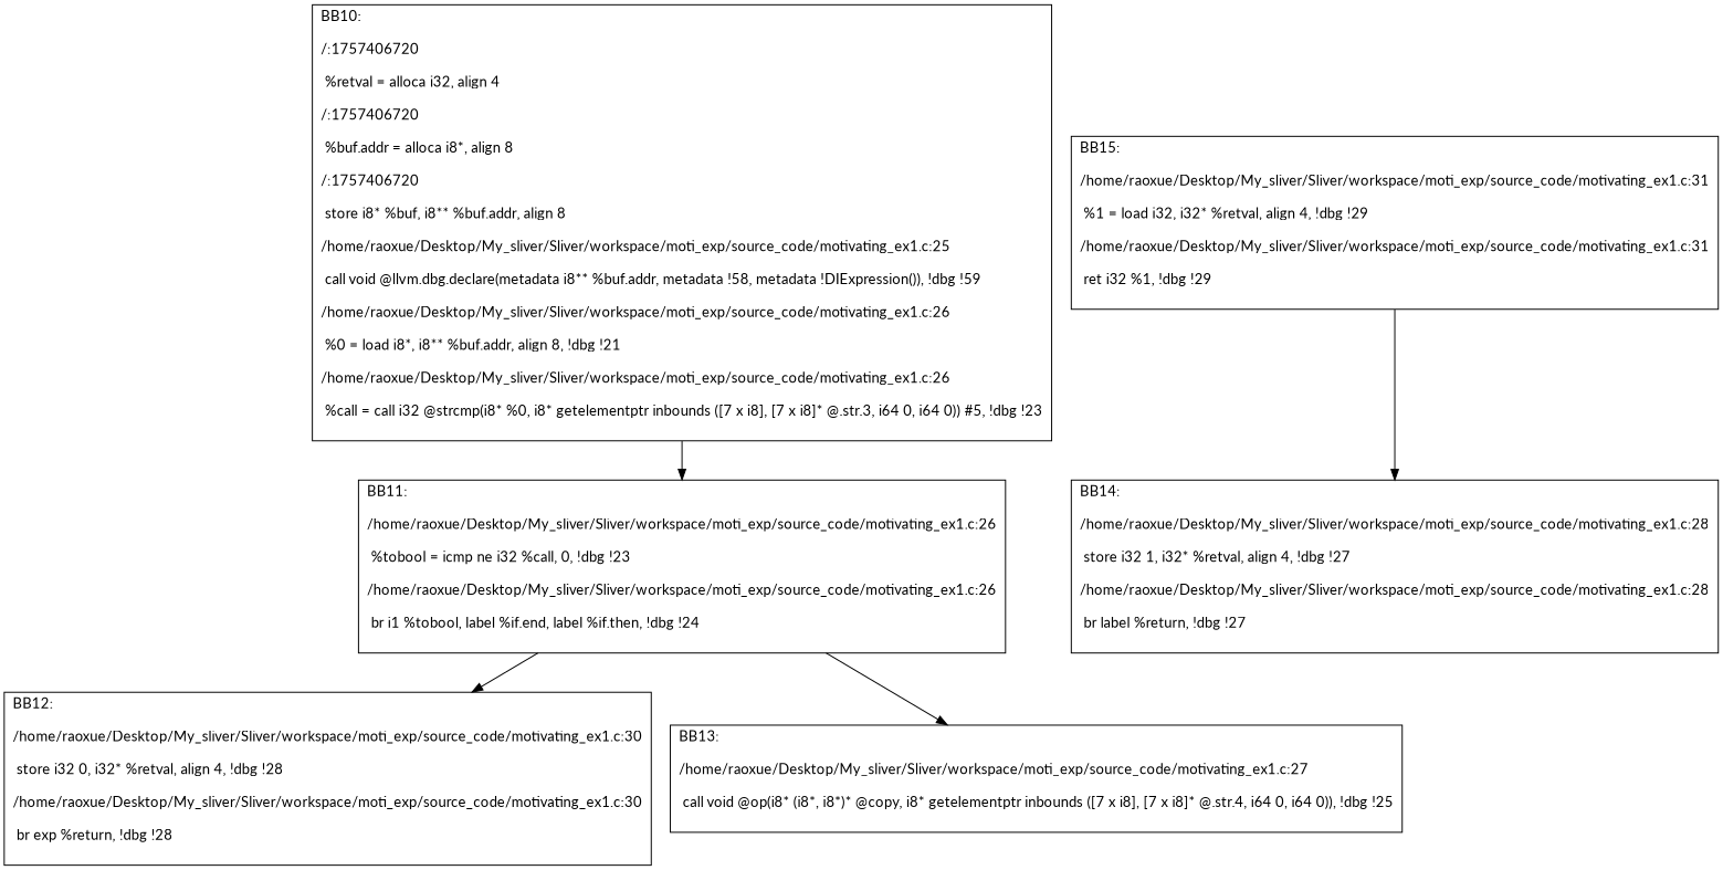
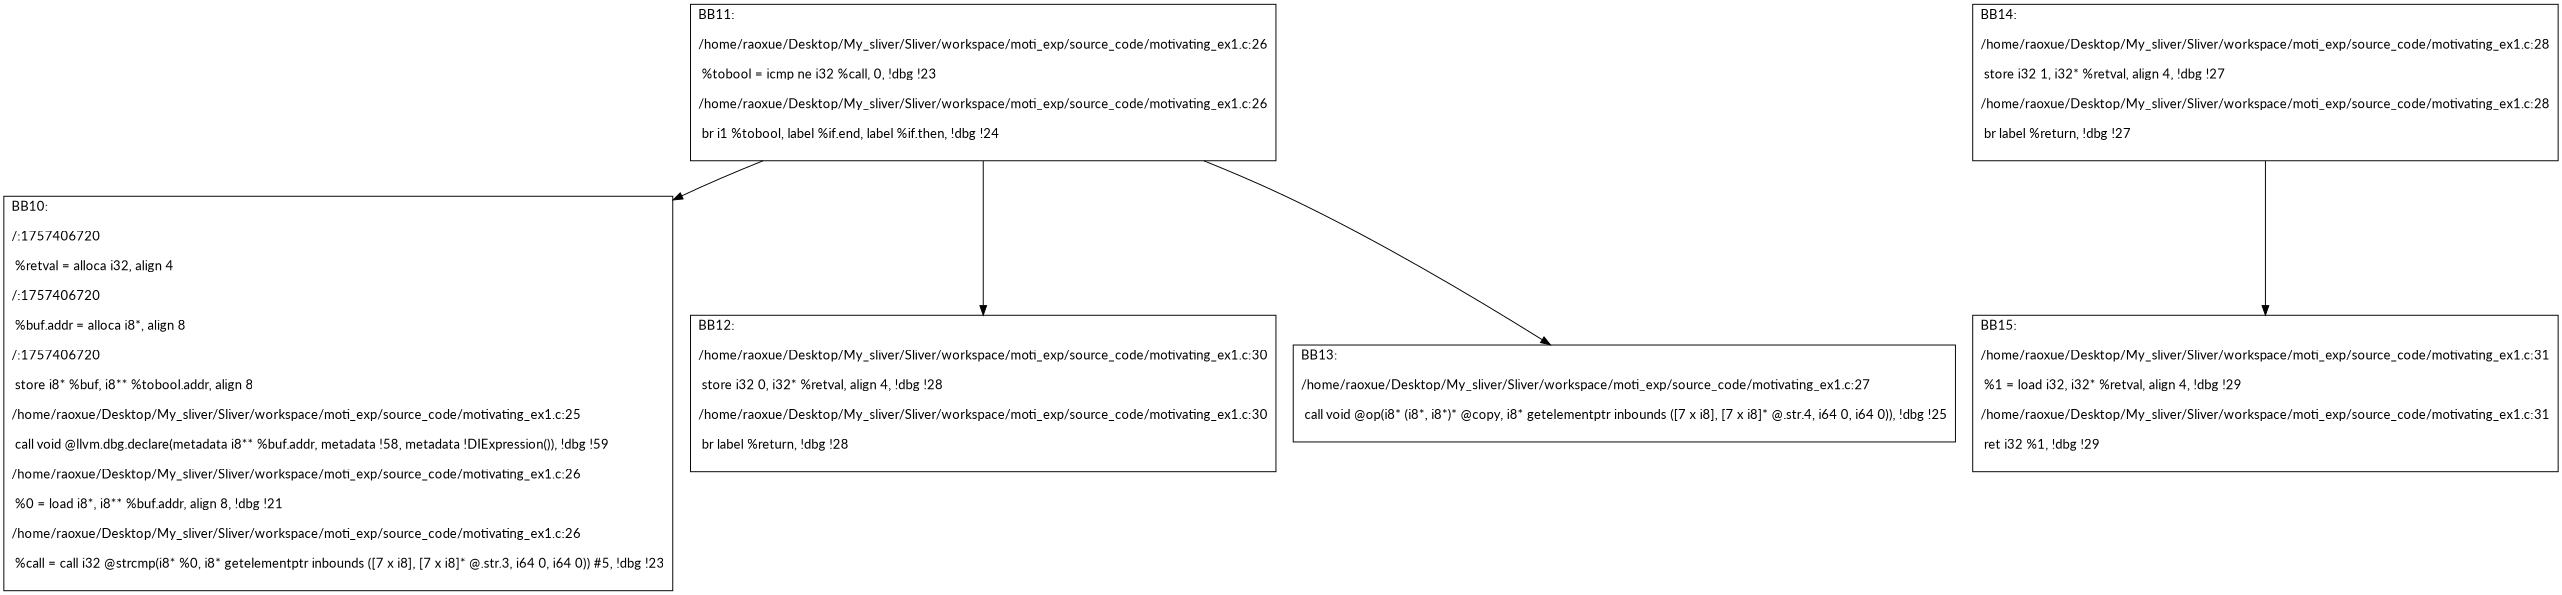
  digraph {
    fontname=Lato
    node [fontname=Lato shape=record]
    edge [fontname=Lato]
-   n1 [label="{BB10:\l\l/:1757406720\l\n  %retval = alloca i32, align 4\l\n/:1757406720\l\n  %buf.addr = alloca i8*, align 8\l\n/:1757406720\l\n  store i8* %buf, i8** %buf.addr, align 8\l\n/home/raoxue/Desktop/My_sliver/Sliver/workspace/moti_exp/source_code/motivating_ex1.c:25\l\n  call void @llvm.dbg.declare(metadata i8** %buf.addr, metadata !58, metadata !DIExpression()), !dbg !59\l\n/home/raoxue/Desktop/My_sliver/Sliver/workspace/moti_exp/source_code/motivating_ex1.c:26\l\n  %0 = load i8*, i8** %buf.addr, align 8, !dbg !21\l\n/home/raoxue/Desktop/My_sliver/Sliver/workspace/moti_exp/source_code/motivating_ex1.c:26\l\n  %call = call i32 @strcmp(i8* %0, i8* getelementptr inbounds ([7 x i8], [7 x i8]* @.str.3, i64 0, i64 0)) #5, !dbg !23\l\n}"]
+   n1 [label="{BB10:\l\l/:1757406720\l\n  %retval = alloca i32, align 4\l\n/:1757406720\l\n  %buf.addr = alloca i8*, align 8\l\n/:1757406720\l\n  store i8* %buf, i8** %tobool.addr, align 8\l\n/home/raoxue/Desktop/My_sliver/Sliver/workspace/moti_exp/source_code/motivating_ex1.c:25\l\n  call void @llvm.dbg.declare(metadata i8** %buf.addr, metadata !58, metadata !DIExpression()), !dbg !59\l\n/home/raoxue/Desktop/My_sliver/Sliver/workspace/moti_exp/source_code/motivating_ex1.c:26\l\n  %0 = load i8*, i8** %buf.addr, align 8, !dbg !21\l\n/home/raoxue/Desktop/My_sliver/Sliver/workspace/moti_exp/source_code/motivating_ex1.c:26\l\n  %call = call i32 @strcmp(i8* %0, i8* getelementptr inbounds ([7 x i8], [7 x i8]* @.str.3, i64 0, i64 0)) #5, !dbg !23\l\n}"]
    n2 [label="{BB11:\l\l/home/raoxue/Desktop/My_sliver/Sliver/workspace/moti_exp/source_code/motivating_ex1.c:26\l\n  %tobool = icmp ne i32 %call, 0, !dbg !23\l\n/home/raoxue/Desktop/My_sliver/Sliver/workspace/moti_exp/source_code/motivating_ex1.c:26\l\n  br i1 %tobool, label %if.end, label %if.then, !dbg !24\l\n}"]
-   n3 [label="{BB12:\l\l/home/raoxue/Desktop/My_sliver/Sliver/workspace/moti_exp/source_code/motivating_ex1.c:30\l\n  store i32 0, i32* %retval, align 4, !dbg !28\l\n/home/raoxue/Desktop/My_sliver/Sliver/workspace/moti_exp/source_code/motivating_ex1.c:30\l\n  br exp %return, !dbg !28\l\n}"]
+   n3 [label="{BB12:\l\l/home/raoxue/Desktop/My_sliver/Sliver/workspace/moti_exp/source_code/motivating_ex1.c:30\l\n  store i32 0, i32* %retval, align 4, !dbg !28\l\n/home/raoxue/Desktop/My_sliver/Sliver/workspace/moti_exp/source_code/motivating_ex1.c:30\l\n  br label %return, !dbg !28\l\n}"]
    n4 [label="{BB13:\l\l/home/raoxue/Desktop/My_sliver/Sliver/workspace/moti_exp/source_code/motivating_ex1.c:27\l\n  call void @op(i8* (i8*, i8*)* @copy, i8* getelementptr inbounds ([7 x i8], [7 x i8]* @.str.4, i64 0, i64 0)), !dbg !25\l\n}"]
    n5 [label="{BB15:\l\l/home/raoxue/Desktop/My_sliver/Sliver/workspace/moti_exp/source_code/motivating_ex1.c:31\l\n  %1 = load i32, i32* %retval, align 4, !dbg !29\l\n/home/raoxue/Desktop/My_sliver/Sliver/workspace/moti_exp/source_code/motivating_ex1.c:31\l\n  ret i32 %1, !dbg !29\l\n}"]
    n6 [label="{BB14:\l\l/home/raoxue/Desktop/My_sliver/Sliver/workspace/moti_exp/source_code/motivating_ex1.c:28\l\n  store i32 1, i32* %retval, align 4, !dbg !27\l\n/home/raoxue/Desktop/My_sliver/Sliver/workspace/moti_exp/source_code/motivating_ex1.c:28\l\n  br label %return, !dbg !27\l\n}"]
-   n1 -> n2
+   n2 -> n1
    n2 -> n3
    n2 -> n4
-   n5 -> n6
+   n6 -> n5
  }
